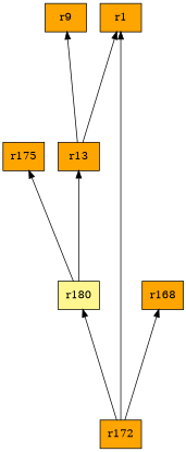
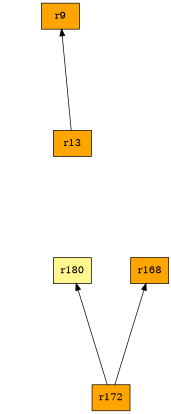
  digraph {
    rankdir=BT
    ranksep=2.0
    node [fillcolor=orange shape=record style=filled]
    n1 [fillcolor=khaki1 label="{r180}"]
-   n2 [label="{r175}"]
    n3 [label="{r13}"]
    n4 [label="{r172}"]
-   n5 [label="{r1}"]
    n6 [label="{r168}"]
    n7 [label="{r9}"]
-   n1 -> n2
-   n1 -> n3
-   n3 -> n5
    n3 -> n7
    n4 -> n1
-   n4 -> n5
    n4 -> n6
  }
